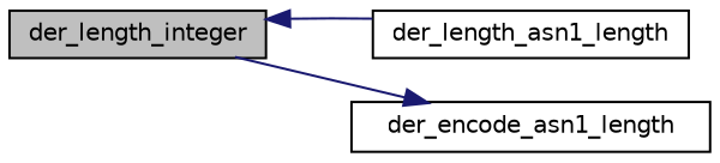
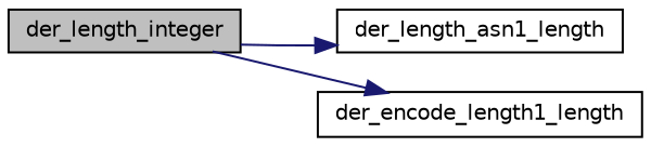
  digraph {
    rankdir=LR
    node [color=black fillcolor=white fontname=Helvetica fontsize=10 shape=record style=filled]
    edge [color=midnightblue fontname=Helvetica fontsize=10 labelfontname=Helvetica labelfontsize=10 style=solid]
    n1 [fillcolor=grey75 fontcolor=black height=0.2 label=der_length_integer width=0.4]
    n2 [height=0.2 label=der_length_asn1_length width=0.4]
-   n3 [height=0.2 label=der_encode_asn1_length width=0.4]
-   n2 -> n1
+   n3 [height=0.2 label=der_encode_length1_length width=0.4]
+   n1 -> n2
    n1 -> n3
  }
